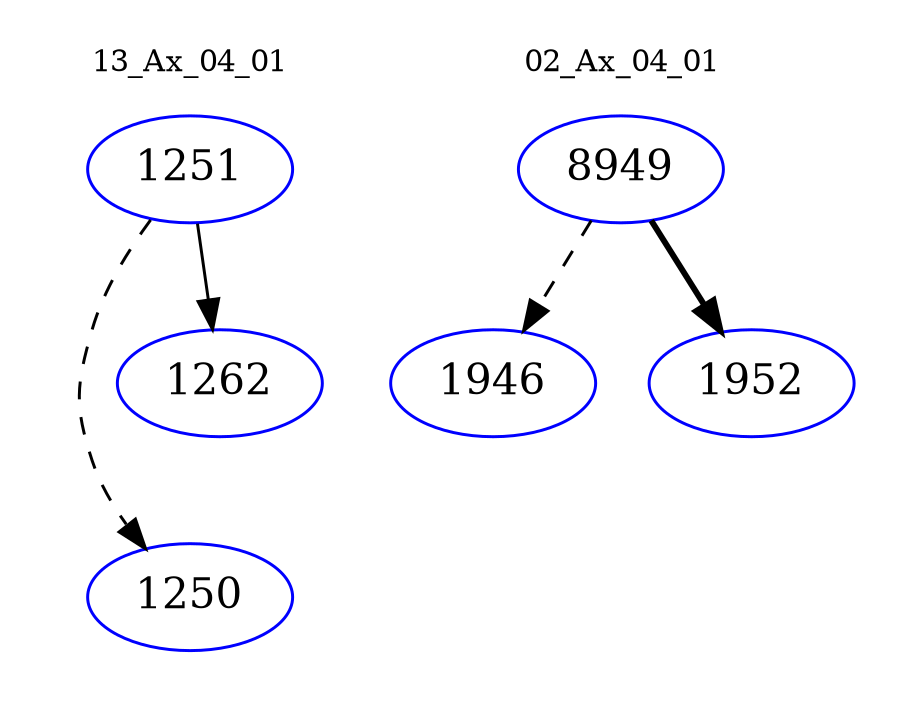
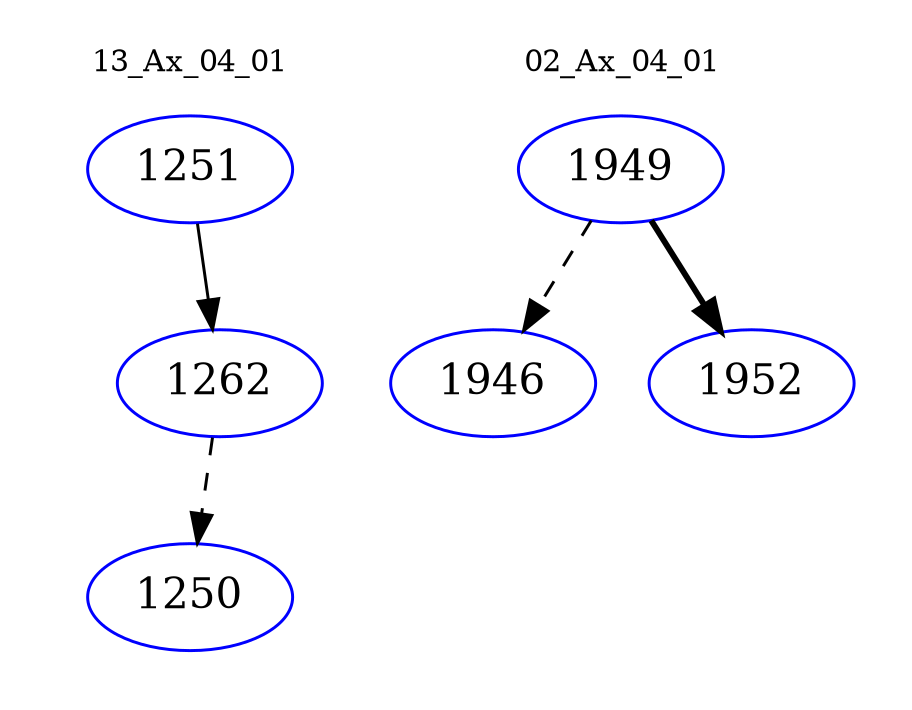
  digraph {
    node [color=blue]
    edge [color=black style=dashed]
    n1 [label=1251]
    n2 [label=1250]
    n3 [label=1262]
-   n4 [label=8949]
+   n4 [label=1949]
    n5 [label=1946]
    n6 [label=1952]
    subgraph cluster_1 {
      color=white
      fontsize=10
      label="13_Ax_04_01"
      n1
      n2
      n3
    }
    subgraph cluster_2 {
      color=white
      fontsize=10
      label="02_Ax_04_01"
      n4
      n5
      n6
    }
-   n1 -> n2
+   n3 -> n2
    n1 -> n3 [style=solid]
    n4 -> n5
    n4 -> n6 [style=bold]
  }
